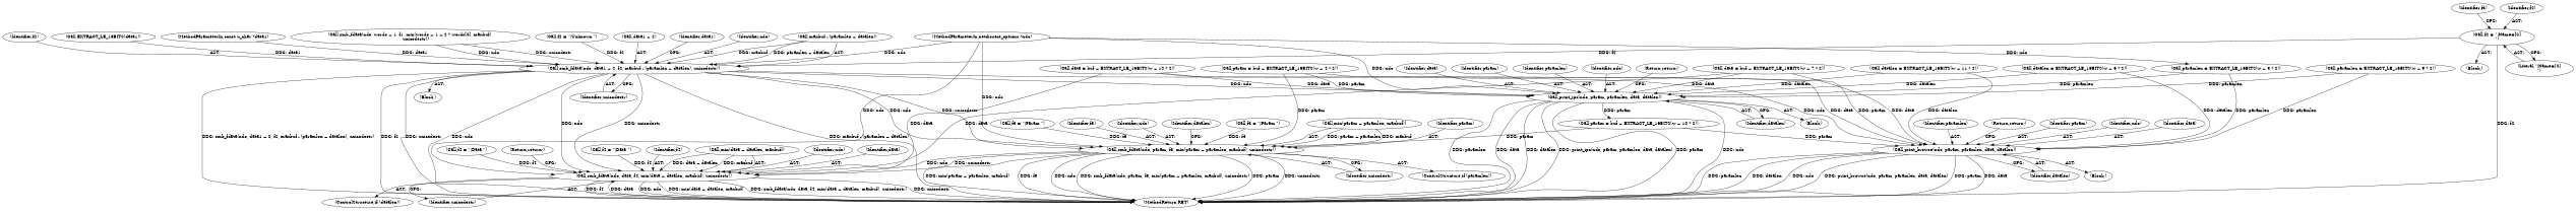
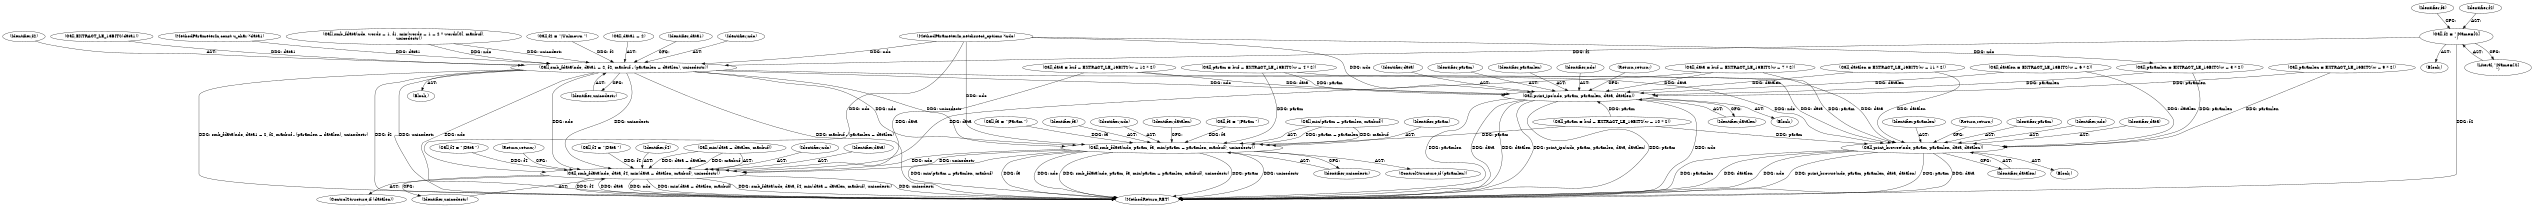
  digraph {
    n1 [label="(Call,f2 = \"|Name=[S]\n\")"]
    n2 [label="(Call,smb_fdata(ndo, data1 + 2, f2, maxbuf - (paramlen + datalen), unicodestr))"]
    n3 [label="(Literal,\"|Name=[S]\n\")"]
    n4 [label="(Block,)"]
    n5 [label="(MethodReturn,RET)"]
    n6 [label="(Call,print_browse(ndo, param, paramlen, data, datalen))"]
    n7 [label="(Call,print_ipc(ndo, param, paramlen, data, datalen))"]
    n8 [label="(Call,smb_fdata(ndo, param, f3, min(param + paramlen, maxbuf), unicodestr))"]
    n9 [label="(Call,smb_fdata(ndo, data, f4, min(data + datalen, maxbuf), unicodestr))"]
    n10 [label="(Identifier,unicodestr)"]
    n11 [label="(Block,)"]
    n12 [label="(Identifier,datalen)"]
    n13 [label="(Block,)"]
    n14 [label="(Identifier,datalen)"]
    n15 [label="(Block,)"]
    n16 [label="(Identifier,unicodestr)"]
    n17 [label="(ControlStructure,if (paramlen))"]
    n18 [label="(ControlStructure,if (datalen))"]
    n19 [label="(Identifier,unicodestr)"]
    n20 [label="(Call,min(param + paramlen, maxbuf))"]
    n21 [label="(Call,f4 = \"|Data \")"]
    n22 [label="(Identifier,param)"]
    n23 [label="(Identifier,data1)"]
    n24 [label="(Identifier,ndo)"]
-   n25 [label="(Call,maxbuf - (paramlen + datalen))"]
    n26 [label="(Identifier,f2)"]
    n27 [label="(Identifier,data)"]
    n28 [label="(Identifier,data)"]
    n29 [label="(Call,datalen = EXTRACT_LE_16BITS(w + 11 * 2))"]
    n30 [label="(Identifier,paramlen)"]
    n31 [label="(Call,f3 = \"|Param \")"]
    n32 [label="(Identifier,f3)"]
    n33 [label="(Call,EXTRACT_LE_16BITS(data1))"]
    n34 [label="(Call,param = buf + EXTRACT_LE_16BITS(w + 10 * 2))"]
    n35 [label="(Identifier,ndo)"]
    n36 [label="(Identifier,param)"]
    n37 [label="(Call,f4 = \"|Data \")"]
    n38 [label="(Call,param = buf + EXTRACT_LE_16BITS(w + 4 * 2))"]
    n39 [label="(Call,datalen = EXTRACT_LE_16BITS(w + 6 * 2))"]
    n40 [label="(Identifier,datalen)"]
    n41 [label="(Identifier,paramlen)"]
    n42 [label="(Call,paramlen = EXTRACT_LE_16BITS(w + 3 * 2))"]
    n43 [label="(MethodParameterIn,const u_char *data1)"]
    n44 [label="(Return,return;)"]
    n45 [label="(MethodParameterIn,netdissect_options *ndo)"]
    n46 [label="(Identifier,ndo)"]
    n47 [label="(Call,f3 = \"|Param \")"]
    n48 [label="(Call,data = buf + EXTRACT_LE_16BITS(w + 7 * 2))"]
    n49 [label="(Call,smb_fdata(ndo, words + 1, f1, min(words + 1 + 2 * words[0], maxbuf),\n        unicodestr))"]
    n50 [label="(Identifier,f3)"]
    n51 [label="(Call,data = buf + EXTRACT_LE_16BITS(w + 12 * 2))"]
    n52 [label="(Return,return;)"]
    n53 [label="(Call,f2 = \"|Unknown \")"]
    n54 [label="(Identifier,f4)"]
    n55 [label="(Return,return;)"]
    n56 [label="(Call,min(data + datalen, maxbuf))"]
    n57 [label="(Call,paramlen = EXTRACT_LE_16BITS(w + 9 * 2))"]
    n58 [label="(Identifier,f2)"]
    n59 [label="(Identifier,param)"]
    n60 [label="(Identifier,ndo)"]
    n61 [label="(Identifier,ndo)"]
    n62 [label="(Call,data1 + 2)"]
    n63 [label="(Identifier,data)"]
    n1 -> n2 [label="DDG: f2"]
    n1 -> n3 [label="CFG: "]
    n1 -> n4 [label="AST: "]
    n1 -> n5 [label="DDG: f2"]
    n2 -> n5 [label="DDG: unicodestr"]
    n2 -> n5 [label="DDG: ndo"]
    n2 -> n5 [label="DDG: maxbuf - (paramlen + datalen)"]
    n2 -> n5 [label="DDG: smb_fdata(ndo, data1 + 2, f2, maxbuf - (paramlen + datalen), unicodestr)"]
    n2 -> n5 [label="DDG: f2"]
    n2 -> n6 [label="DDG: ndo"]
    n2 -> n7 [label="DDG: ndo"]
    n2 -> n8 [label="DDG: ndo"]
    n2 -> n8 [label="DDG: unicodestr"]
    n2 -> n9 [label="DDG: ndo"]
    n2 -> n9 [label="DDG: unicodestr"]
    n2 -> n10 [label="CFG: "]
    n2 -> n11 [label="AST: "]
    n3 -> n1 [label="AST: "]
    n6 -> n5 [label="DDG: data"]
    n6 -> n5 [label="DDG: paramlen"]
    n6 -> n5 [label="DDG: datalen"]
    n6 -> n5 [label="DDG: ndo"]
    n6 -> n5 [label="DDG: print_browse(ndo, param, paramlen, data, datalen)"]
    n6 -> n5 [label="DDG: param"]
    n6 -> n12 [label="CFG: "]
    n6 -> n13 [label="AST: "]
    n7 -> n5 [label="DDG: ndo"]
    n7 -> n5 [label="DDG: paramlen"]
    n7 -> n5 [label="DDG: data"]
    n7 -> n5 [label="DDG: datalen"]
    n7 -> n5 [label="DDG: print_ipc(ndo, param, paramlen, data, datalen)"]
    n7 -> n5 [label="DDG: param"]
    n7 -> n14 [label="CFG: "]
    n7 -> n15 [label="AST: "]
    n8 -> n5 [label="DDG: smb_fdata(ndo, param, f3, min(param + paramlen, maxbuf), unicodestr)"]
    n8 -> n5 [label="DDG: param"]
    n8 -> n5 [label="DDG: unicodestr"]
    n8 -> n5 [label="DDG: min(param + paramlen, maxbuf)"]
    n8 -> n5 [label="DDG: f3"]
    n8 -> n5 [label="DDG: ndo"]
    n8 -> n9 [label="DDG: ndo"]
    n8 -> n9 [label="DDG: unicodestr"]
    n8 -> n16 [label="CFG: "]
    n8 -> n17 [label="AST: "]
    n9 -> n5 [label="DDG: f4"]
    n9 -> n5 [label="DDG: data"]
    n9 -> n5 [label="DDG: ndo"]
    n9 -> n5 [label="DDG: min(data + datalen, maxbuf)"]
    n9 -> n5 [label="DDG: smb_fdata(ndo, data, f4, min(data + datalen, maxbuf), unicodestr)"]
    n9 -> n5 [label="DDG: unicodestr"]
    n9 -> n18 [label="AST: "]
    n9 -> n19 [label="CFG: "]
    n10 -> n2 [label="AST: "]
    n12 -> n6 [label="AST: "]
    n14 -> n7 [label="AST: "]
    n16 -> n8 [label="AST: "]
    n19 -> n9 [label="AST: "]
    n20 -> n8 [label="AST: "]
    n20 -> n8 [label="DDG: param + paramlen"]
    n20 -> n8 [label="DDG: maxbuf"]
    n21 -> n9 [label="DDG: f4"]
    n22 -> n8 [label="AST: "]
    n23 -> n2 [label="CFG: "]
    n24 -> n2 [label="AST: "]
-   n25 -> n2 [label="AST: "]
-   n25 -> n2 [label="DDG: maxbuf"]
-   n25 -> n2 [label="DDG: paramlen + datalen"]
    n26 -> n2 [label="AST: "]
    n27 -> n9 [label="AST: "]
    n28 -> n7 [label="AST: "]
    n29 -> n6 [label="DDG: datalen"]
    n29 -> n7 [label="DDG: datalen"]
    n30 -> n6 [label="AST: "]
    n31 -> n8 [label="DDG: f3"]
    n32 -> n8 [label="AST: "]
    n33 -> n2 [label="DDG: data1"]
    n34 -> n6 [label="DDG: param"]
-   n7 -> n34 [label="DDG: param"]
+   n34 -> n7 [label="DDG: param"]
    n34 -> n8 [label="DDG: param"]
    n35 -> n8 [label="AST: "]
    n36 -> n7 [label="AST: "]
    n37 -> n9 [label="DDG: f4"]
    n38 -> n6 [label="DDG: param"]
    n38 -> n7 [label="DDG: param"]
    n38 -> n8 [label="DDG: param"]
    n39 -> n6 [label="DDG: datalen"]
    n39 -> n7 [label="DDG: datalen"]
    n40 -> n8 [label="CFG: "]
    n41 -> n7 [label="AST: "]
    n42 -> n6 [label="DDG: paramlen"]
    n42 -> n7 [label="DDG: paramlen"]
    n43 -> n2 [label="DDG: data1"]
    n44 -> n9 [label="CFG: "]
    n45 -> n2 [label="DDG: ndo"]
    n45 -> n7 [label="DDG: ndo"]
    n45 -> n8 [label="DDG: ndo"]
    n45 -> n9 [label="DDG: ndo"]
    n45 -> n42 [label="DDG: ndo"]
    n46 -> n7 [label="AST: "]
    n47 -> n8 [label="DDG: f3"]
    n48 -> n6 [label="DDG: data"]
    n48 -> n7 [label="DDG: data"]
    n48 -> n9 [label="DDG: data"]
    n49 -> n2 [label="DDG: ndo"]
    n49 -> n2 [label="DDG: unicodestr"]
    n50 -> n1 [label="CFG: "]
    n51 -> n6 [label="DDG: data"]
    n51 -> n7 [label="DDG: data"]
    n51 -> n9 [label="DDG: data"]
    n52 -> n7 [label="CFG: "]
    n53 -> n2 [label="DDG: f2"]
    n54 -> n9 [label="AST: "]
    n55 -> n6 [label="CFG: "]
    n56 -> n9 [label="AST: "]
    n56 -> n9 [label="DDG: data + datalen"]
    n56 -> n9 [label="DDG: maxbuf"]
    n57 -> n6 [label="DDG: paramlen"]
    n57 -> n7 [label="DDG: paramlen"]
    n58 -> n1 [label="AST: "]
    n59 -> n6 [label="AST: "]
    n60 -> n6 [label="AST: "]
    n61 -> n9 [label="AST: "]
    n62 -> n2 [label="AST: "]
    n63 -> n6 [label="AST: "]
  }
